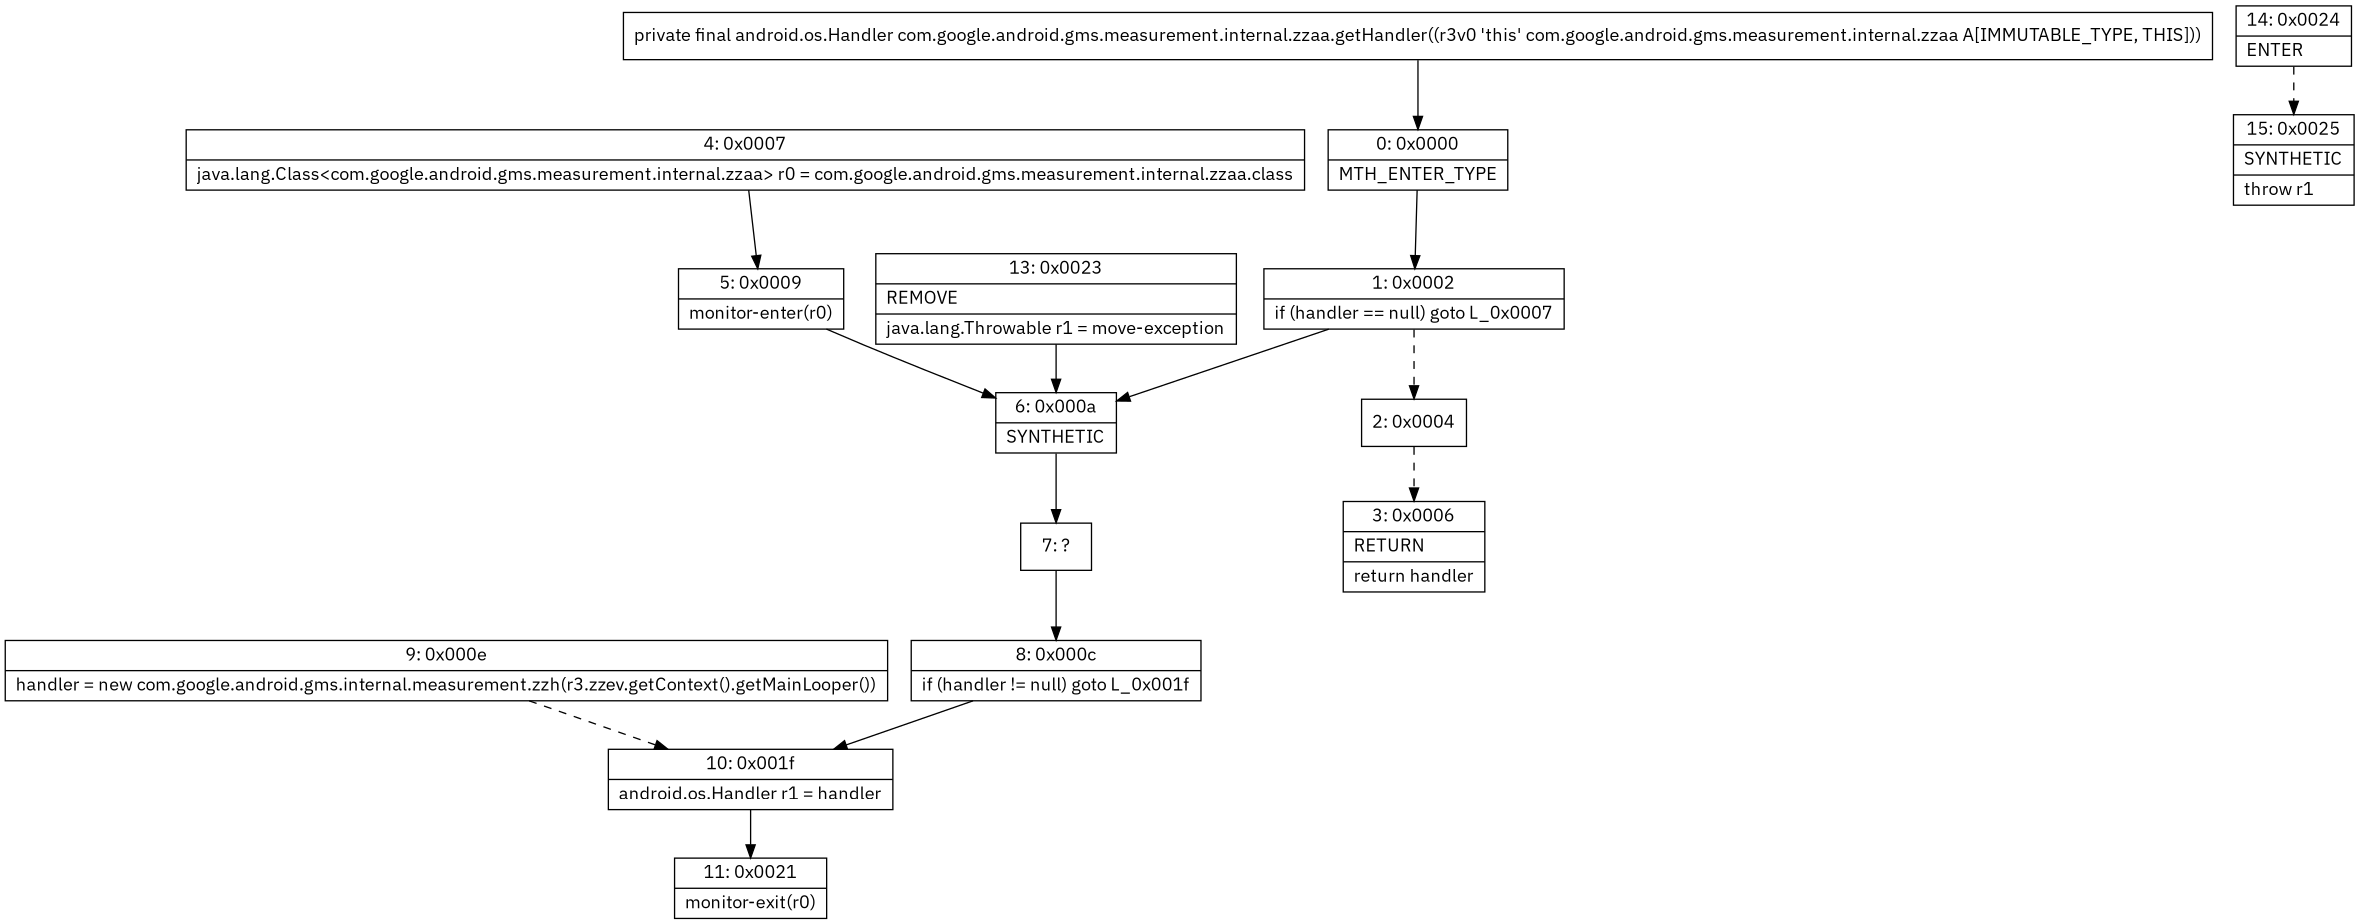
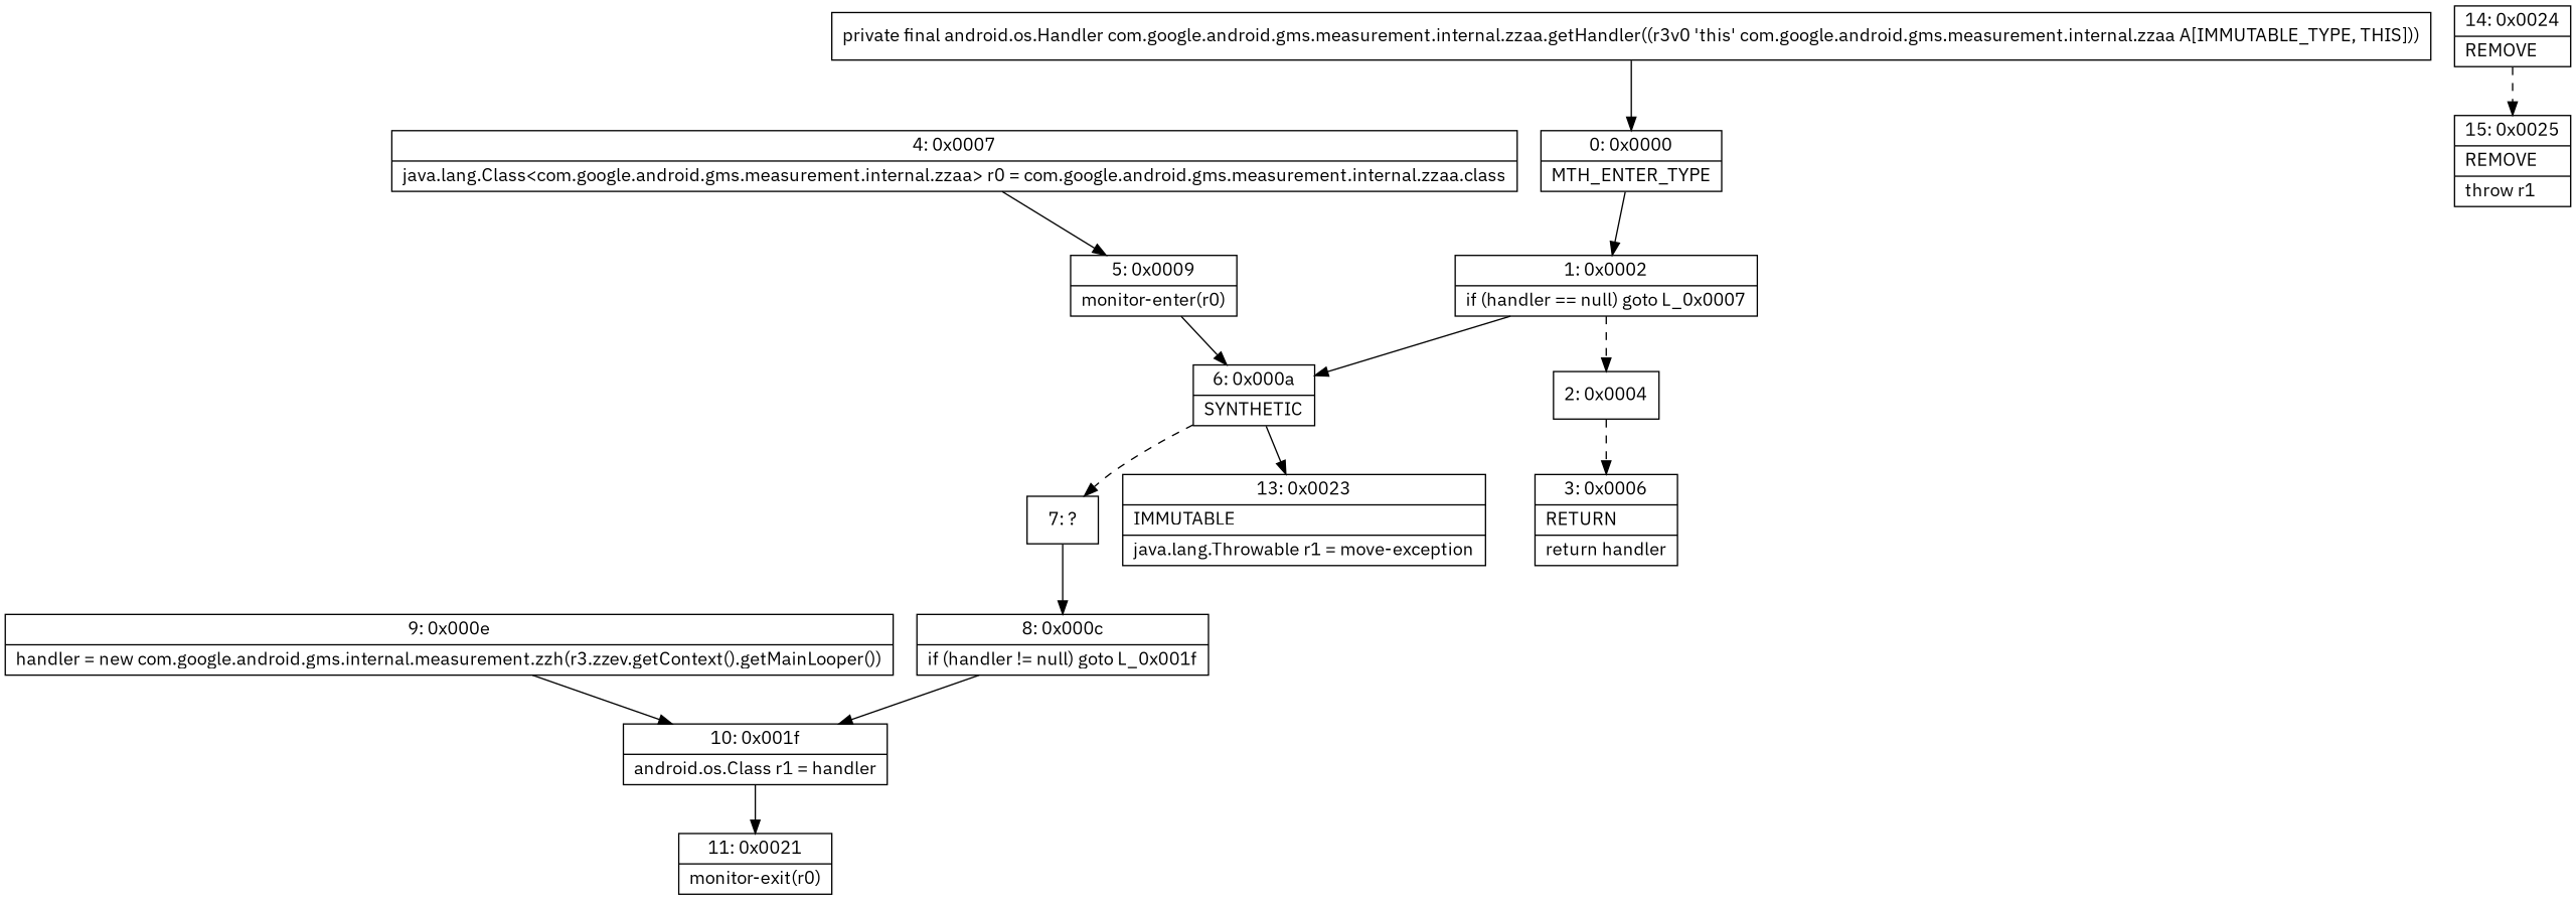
  digraph {
    fontname="IBM Plex Sans"
    node [fontname="IBM Plex Sans" shape=record]
    edge [fontname="IBM Plex Sans"]
    n1 [label="{0\:\ 0x0000|MTH_ENTER_TYPE\l}"]
    n2 [label="{1\:\ 0x0002|if (handler == null) goto L_0x0007\l}"]
    n3 [label="{2\:\ 0x0004}"]
    n4 [label="{6\:\ 0x000a|SYNTHETIC\l}"]
    n5 [label="{3\:\ 0x0006|RETURN\l|return handler\l}"]
    n6 [label="{4\:\ 0x0007|java.lang.Class\<com.google.android.gms.measurement.internal.zzaa\> r0 = com.google.android.gms.measurement.internal.zzaa.class\l}"]
    n7 [label="{5\:\ 0x0009|monitor\-enter(r0)\l}"]
    n8 [label="{7\:\ ?}"]
-   n9 [label="{13\:\ 0x0023|REMOVE\l|java.lang.Throwable r1 = move\-exception\l}"]
+   n9 [label="{13\:\ 0x0023|IMMUTABLE\l|java.lang.Throwable r1 = move\-exception\l}"]
    n10 [label="{8\:\ 0x000c|if (handler != null) goto L_0x001f\l}"]
-   n11 [label="{10\:\ 0x001f|android.os.Handler r1 = handler\l}"]
+   n11 [label="{10\:\ 0x001f|android.os.Class r1 = handler\l}"]
    n12 [label="{9\:\ 0x000e|handler = new com.google.android.gms.internal.measurement.zzh(r3.zzev.getContext().getMainLooper())\l}"]
    n13 [label="{11\:\ 0x0021|monitor\-exit(r0)\l}"]
-   n14 [label="{14\:\ 0x0024|ENTER\l}"]
-   n15 [label="{15\:\ 0x0025|SYNTHETIC\l|throw r1\l}"]
+   n14 [label="{14\:\ 0x0024|REMOVE\l}"]
+   n15 [label="{15\:\ 0x0025|REMOVE\l|throw r1\l}"]
    n16 [label="{private final android.os.Handler com.google.android.gms.measurement.internal.zzaa.getHandler((r3v0 'this' com.google.android.gms.measurement.internal.zzaa A[IMMUTABLE_TYPE, THIS])) }"]
    n1 -> n2
    n2 -> n3 [style=dashed]
    n2 -> n4
    n3 -> n5 [style=dashed]
-   n4 -> n8
-   n9 -> n4
+   n4 -> n8 [style=dashed]
+   n4 -> n9
    n6 -> n7
    n7 -> n4
    n8 -> n10
    n10 -> n11
    n11 -> n13
-   n12 -> n11 [style=dashed]
+   n12 -> n11
    n14 -> n15 [style=dashed]
    n16 -> n1
  }
